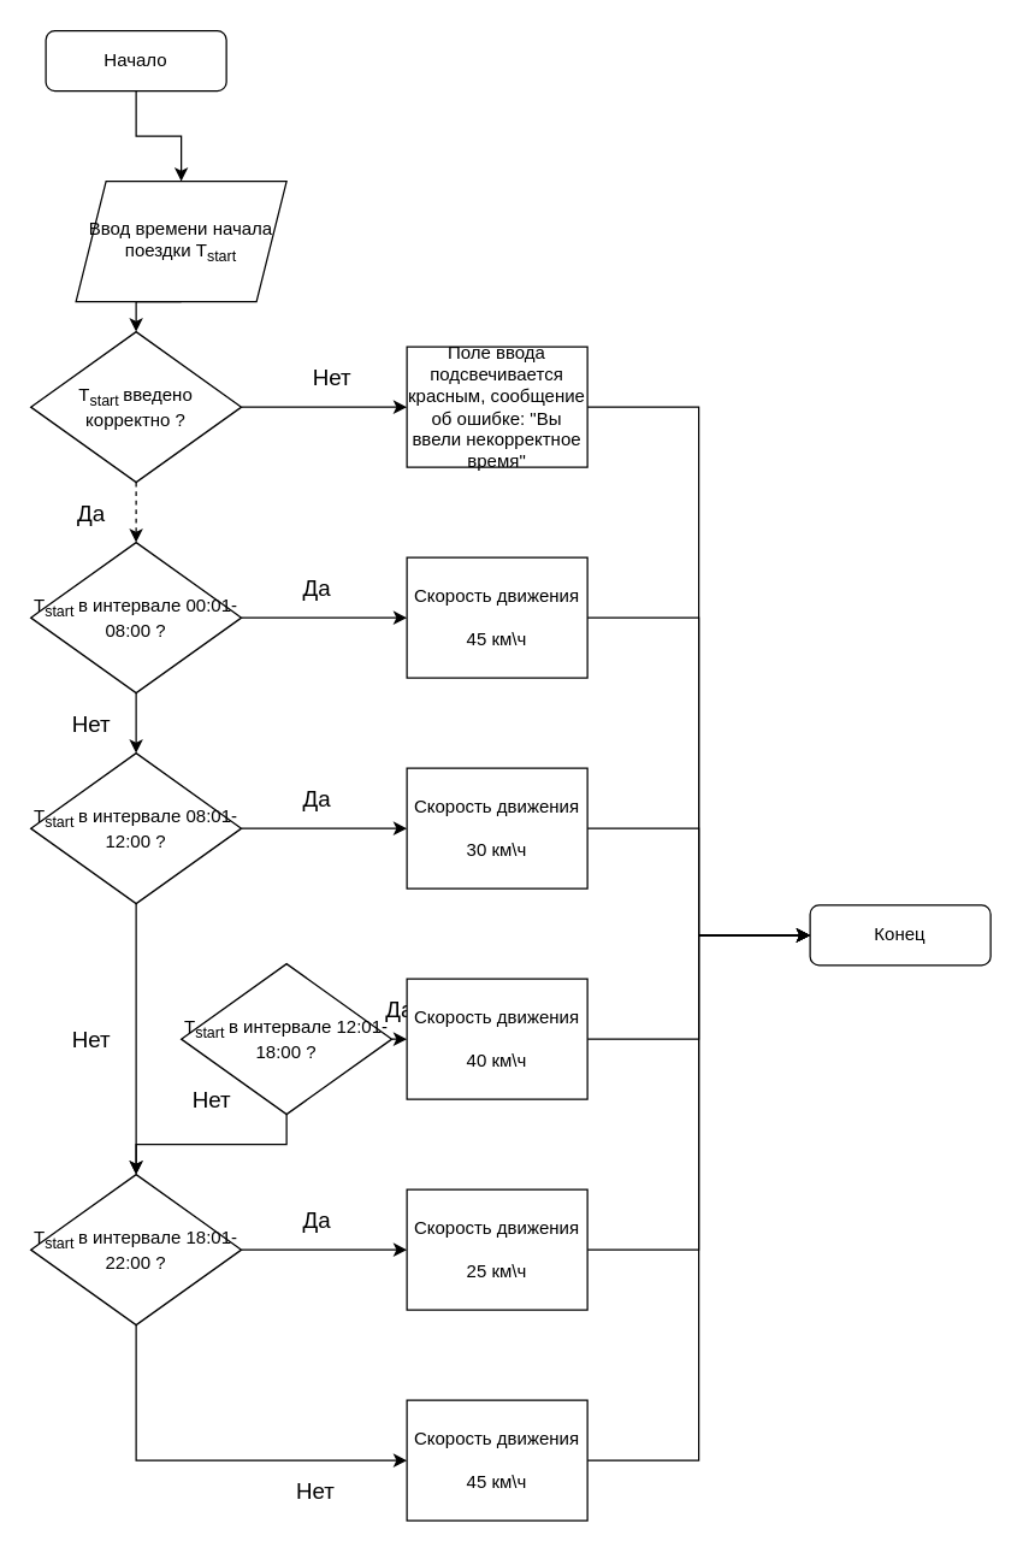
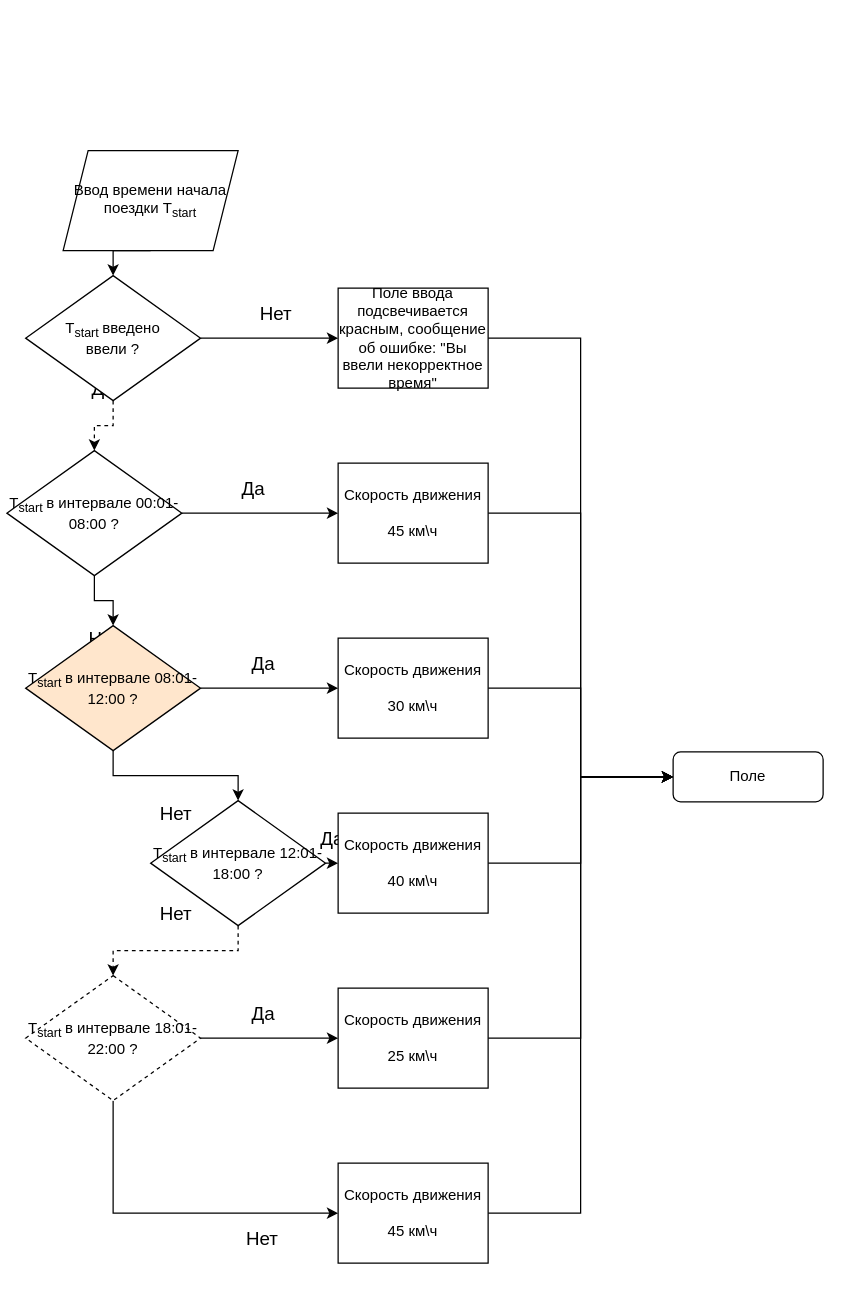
  <mxCell id="0" />
  <mxCell id="1" parent="0" />
- <mxCell id="2" style="edgeStyle=orthogonalEdgeStyle;rounded=0;orthogonalLoop=1;jettySize=auto;html=1;exitX=0.5;exitY=1;exitDx=0;exitDy=0;entryX=0.5;entryY=0;entryDx=0;entryDy=0;" edge="1" parent="1" source="3" target="5"><mxGeometry relative="1" as="geometry" /></mxCell>
- <mxCell id="3" value="Начало" style="rounded=1;whiteSpace=wrap;html=1;" vertex="1" parent="1"><mxGeometry x="30" y="20" width="120" height="40" as="geometry" /></mxCell>
  <mxCell id="4" style="edgeStyle=orthogonalEdgeStyle;rounded=0;orthogonalLoop=1;jettySize=auto;html=1;exitX=0.5;exitY=1;exitDx=0;exitDy=0;entryX=0.5;entryY=0;entryDx=0;entryDy=0;" edge="1" parent="1" source="5" target="13"><mxGeometry relative="1" as="geometry" /></mxCell>
  <mxCell id="5" value="Ввод времени начала поездки Т&lt;sub&gt;start&lt;/sub&gt;" style="shape=parallelogram;perimeter=parallelogramPerimeter;whiteSpace=wrap;html=1;fixedSize=1;" vertex="1" parent="1"><mxGeometry x="50" y="120" width="140" height="80" as="geometry" /></mxCell>
  <mxCell id="6" style="edgeStyle=orthogonalEdgeStyle;rounded=0;orthogonalLoop=1;jettySize=auto;html=1;exitX=1;exitY=0.5;exitDx=0;exitDy=0;entryX=0;entryY=0.5;entryDx=0;entryDy=0;fontSize=15;" edge="1" parent="1" source="7" target="33"><mxGeometry relative="1" as="geometry" /></mxCell>
  <mxCell id="7" value="Поле ввода подсвечивается красным, сообщение об ошибке: &quot;&lt;span&gt;&lt;span&gt;Вы ввели некорректное время&lt;/span&gt;&lt;/span&gt;&quot;" style="rounded=0;whiteSpace=wrap;html=1;" vertex="1" parent="1"><mxGeometry x="270" y="230" width="120" height="80" as="geometry" /></mxCell>
  <mxCell id="8" value="Нет" style="edgeStyle=orthogonalEdgeStyle;rounded=0;orthogonalLoop=1;jettySize=auto;html=1;exitX=0.5;exitY=1;exitDx=0;exitDy=0;fontSize=15;" edge="1" parent="1" source="10" target="16"><mxGeometry y="-30" relative="1" as="geometry"><mxPoint as="offset" /></mxGeometry></mxCell>
  <mxCell id="9" value="Да" style="edgeStyle=orthogonalEdgeStyle;rounded=0;orthogonalLoop=1;jettySize=auto;html=1;exitX=1;exitY=0.5;exitDx=0;exitDy=0;entryX=0;entryY=0.5;entryDx=0;entryDy=0;fontSize=15;" edge="1" parent="1" source="10" target="24"><mxGeometry x="-0.091" y="20" relative="1" as="geometry"><mxPoint as="offset" /></mxGeometry></mxCell>
- <mxCell id="10" value="Т&lt;sub&gt;start &lt;/sub&gt;в интервале &lt;span&gt;00:01-08:00&lt;/span&gt; ?" style="rhombus;whiteSpace=wrap;html=1;" vertex="1" parent="1"><mxGeometry x="20" y="360" width="140" height="100" as="geometry" /></mxCell>
+ <mxCell id="10" value="Т&lt;sub&gt;start &lt;/sub&gt;в интервале &lt;span&gt;00:01-08:00&lt;/span&gt; ?" style="rhombus;whiteSpace=wrap;html=1;" vertex="1" parent="1"><mxGeometry x="5" y="360" width="140" height="100" as="geometry" /></mxCell>
  <mxCell id="11" value="Нет" style="edgeStyle=orthogonalEdgeStyle;rounded=0;orthogonalLoop=1;jettySize=auto;html=1;exitX=1;exitY=0.5;exitDx=0;exitDy=0;entryX=0;entryY=0.5;entryDx=0;entryDy=0;fontSize=15;" edge="1" parent="1" source="13" target="7"><mxGeometry x="0.091" y="20" relative="1" as="geometry"><mxPoint as="offset" /></mxGeometry></mxCell>
  <mxCell id="12" value="Да" style="edgeStyle=orthogonalEdgeStyle;rounded=0;orthogonalLoop=1;jettySize=auto;html=1;exitX=0.5;exitY=1;exitDx=0;exitDy=0;entryX=0.5;entryY=0;entryDx=0;entryDy=0;fontSize=15;dashed=1;" edge="1" parent="1" source="13" target="10"><mxGeometry y="-30" relative="1" as="geometry"><mxPoint as="offset" /></mxGeometry></mxCell>
- <mxCell id="13" value="&lt;div&gt;Т&lt;sub&gt;start &lt;/sub&gt;введено &lt;br&gt;&lt;/div&gt;&lt;div&gt;корректно ?&lt;/div&gt;" style="rhombus;whiteSpace=wrap;html=1;" vertex="1" parent="1"><mxGeometry x="20" y="220" width="140" height="100" as="geometry" /></mxCell>
- <mxCell id="14" value="Нет" style="edgeStyle=orthogonalEdgeStyle;rounded=0;orthogonalLoop=1;jettySize=auto;html=1;exitX=0.5;exitY=1;exitDx=0;exitDy=0;fontSize=15;" edge="1" parent="1" source="16" target="22"><mxGeometry y="-30" relative="1" as="geometry"><mxPoint as="offset" /></mxGeometry></mxCell>
+ <mxCell id="13" value="&lt;div&gt;Т&lt;sub&gt;start &lt;/sub&gt;введено &lt;br&gt;&lt;/div&gt;&lt;div&gt;ввели ?&lt;/div&gt;" style="rhombus;whiteSpace=wrap;html=1;" vertex="1" parent="1"><mxGeometry x="20" y="220" width="140" height="100" as="geometry" /></mxCell>
+ <mxCell id="14" value="Нет" style="edgeStyle=orthogonalEdgeStyle;rounded=0;orthogonalLoop=1;jettySize=auto;html=1;exitX=0.5;exitY=1;exitDx=0;exitDy=0;entryX=0.5;entryY=0;entryDx=0;entryDy=0;fontSize=15;" edge="1" parent="1" source="16" target="19"><mxGeometry y="-30" relative="1" as="geometry"><mxPoint as="offset" /></mxGeometry></mxCell>
  <mxCell id="15" value="Да" style="edgeStyle=orthogonalEdgeStyle;rounded=0;orthogonalLoop=1;jettySize=auto;html=1;exitX=1;exitY=0.5;exitDx=0;exitDy=0;entryX=0;entryY=0.5;entryDx=0;entryDy=0;fontSize=15;" edge="1" parent="1" source="16" target="26"><mxGeometry x="-0.091" y="20" relative="1" as="geometry"><mxPoint as="offset" /></mxGeometry></mxCell>
- <mxCell id="16" value="Т&lt;sub&gt;start &lt;/sub&gt;в интервале &lt;span&gt;08:01-12:00&lt;/span&gt; ?" style="rhombus;whiteSpace=wrap;html=1;" vertex="1" parent="1"><mxGeometry x="20" y="500" width="140" height="100" as="geometry" /></mxCell>
- <mxCell id="17" value="Нет" style="edgeStyle=orthogonalEdgeStyle;rounded=0;orthogonalLoop=1;jettySize=auto;html=1;exitX=0.5;exitY=1;exitDx=0;exitDy=0;entryX=0.5;entryY=0;entryDx=0;entryDy=0;fontSize=15;" edge="1" parent="1" source="19" target="22"><mxGeometry y="-30" relative="1" as="geometry"><mxPoint as="offset" /></mxGeometry></mxCell>
+ <mxCell id="16" value="Т&lt;sub&gt;start &lt;/sub&gt;в интервале &lt;span&gt;08:01-12:00&lt;/span&gt; ?" style="rhombus;whiteSpace=wrap;html=1;fillColor=#ffe6cc;" vertex="1" parent="1"><mxGeometry x="20" y="500" width="140" height="100" as="geometry" /></mxCell>
+ <mxCell id="17" value="Нет" style="edgeStyle=orthogonalEdgeStyle;rounded=0;orthogonalLoop=1;jettySize=auto;html=1;exitX=0.5;exitY=1;exitDx=0;exitDy=0;entryX=0.5;entryY=0;entryDx=0;entryDy=0;fontSize=15;dashed=1;" edge="1" parent="1" source="19" target="22"><mxGeometry y="-30" relative="1" as="geometry"><mxPoint as="offset" /></mxGeometry></mxCell>
  <mxCell id="18" value="Да" style="edgeStyle=orthogonalEdgeStyle;rounded=0;orthogonalLoop=1;jettySize=auto;html=1;exitX=1;exitY=0.5;exitDx=0;exitDy=0;entryX=0;entryY=0.5;entryDx=0;entryDy=0;fontSize=15;" edge="1" parent="1" source="19" target="28"><mxGeometry x="-0.091" y="20" relative="1" as="geometry"><mxPoint as="offset" /></mxGeometry></mxCell>
  <mxCell id="19" value="Т&lt;sub&gt;start &lt;/sub&gt;в интервале &lt;span&gt;12:01-18:00&lt;/span&gt; ?" style="rhombus;whiteSpace=wrap;html=1;" vertex="1" parent="1"><mxGeometry x="120" y="640" width="140" height="100" as="geometry" /></mxCell>
  <mxCell id="20" value="Нет" style="edgeStyle=orthogonalEdgeStyle;rounded=0;orthogonalLoop=1;jettySize=auto;html=1;exitX=0.5;exitY=1;exitDx=0;exitDy=0;entryX=0;entryY=0.5;entryDx=0;entryDy=0;fontSize=15;" edge="1" parent="1" source="22" target="32"><mxGeometry x="0.548" y="-20" relative="1" as="geometry"><mxPoint x="90" y="920" as="targetPoint" /><mxPoint as="offset" /></mxGeometry></mxCell>
  <mxCell id="21" value="Да" style="edgeStyle=orthogonalEdgeStyle;rounded=0;orthogonalLoop=1;jettySize=auto;html=1;exitX=1;exitY=0.5;exitDx=0;exitDy=0;entryX=0;entryY=0.5;entryDx=0;entryDy=0;fontSize=15;" edge="1" parent="1" source="22" target="30"><mxGeometry x="-0.091" y="20" relative="1" as="geometry"><mxPoint as="offset" /></mxGeometry></mxCell>
- <mxCell id="22" value="Т&lt;sub&gt;start &lt;/sub&gt;в интервале &lt;span&gt;18:01-22:00&lt;/span&gt; ?" style="rhombus;whiteSpace=wrap;html=1;" vertex="1" parent="1"><mxGeometry x="20" y="780" width="140" height="100" as="geometry" /></mxCell>
+ <mxCell id="22" value="Т&lt;sub&gt;start &lt;/sub&gt;в интервале &lt;span&gt;18:01-22:00&lt;/span&gt; ?" style="rhombus;whiteSpace=wrap;html=1;dashed=1;" vertex="1" parent="1"><mxGeometry x="20" y="780" width="140" height="100" as="geometry" /></mxCell>
  <mxCell id="23" style="edgeStyle=orthogonalEdgeStyle;rounded=0;orthogonalLoop=1;jettySize=auto;html=1;exitX=1;exitY=0.5;exitDx=0;exitDy=0;entryX=0;entryY=0.5;entryDx=0;entryDy=0;fontSize=15;" edge="1" parent="1" source="24" target="33"><mxGeometry relative="1" as="geometry" /></mxCell>
  <mxCell id="24" value="&lt;div&gt;Скорость движения&lt;/div&gt;&lt;div&gt;&lt;br&gt;&lt;/div&gt;&lt;div&gt;45 км\ч&lt;br&gt;&lt;/div&gt;" style="rounded=0;whiteSpace=wrap;html=1;" vertex="1" parent="1"><mxGeometry x="270" y="370" width="120" height="80" as="geometry" /></mxCell>
  <mxCell id="25" style="edgeStyle=orthogonalEdgeStyle;rounded=0;orthogonalLoop=1;jettySize=auto;html=1;exitX=1;exitY=0.5;exitDx=0;exitDy=0;entryX=0;entryY=0.5;entryDx=0;entryDy=0;fontSize=15;" edge="1" parent="1" source="26" target="33"><mxGeometry relative="1" as="geometry" /></mxCell>
  <mxCell id="26" value="&lt;div&gt;Скорость движения&lt;/div&gt;&lt;div&gt;&lt;br&gt;&lt;/div&gt;30 км\ч" style="rounded=0;whiteSpace=wrap;html=1;" vertex="1" parent="1"><mxGeometry x="270" y="510" width="120" height="80" as="geometry" /></mxCell>
  <mxCell id="27" style="edgeStyle=orthogonalEdgeStyle;rounded=0;orthogonalLoop=1;jettySize=auto;html=1;exitX=1;exitY=0.5;exitDx=0;exitDy=0;entryX=0;entryY=0.5;entryDx=0;entryDy=0;fontSize=15;" edge="1" parent="1" source="28" target="33"><mxGeometry relative="1" as="geometry" /></mxCell>
  <mxCell id="28" value="&lt;div&gt;Скорость движения&lt;/div&gt;&lt;div&gt;&lt;br&gt;&lt;/div&gt;40 км\ч" style="rounded=0;whiteSpace=wrap;html=1;" vertex="1" parent="1"><mxGeometry x="270" y="650" width="120" height="80" as="geometry" /></mxCell>
  <mxCell id="29" style="edgeStyle=orthogonalEdgeStyle;rounded=0;orthogonalLoop=1;jettySize=auto;html=1;exitX=1;exitY=0.5;exitDx=0;exitDy=0;entryX=0;entryY=0.5;entryDx=0;entryDy=0;fontSize=15;" edge="1" parent="1" source="30" target="33"><mxGeometry relative="1" as="geometry" /></mxCell>
  <mxCell id="30" value="&lt;div&gt;Скорость движения&lt;/div&gt;&lt;div&gt;&lt;br&gt;&lt;/div&gt;25 км\ч" style="rounded=0;whiteSpace=wrap;html=1;" vertex="1" parent="1"><mxGeometry x="270" y="790" width="120" height="80" as="geometry" /></mxCell>
  <mxCell id="31" style="edgeStyle=orthogonalEdgeStyle;rounded=0;orthogonalLoop=1;jettySize=auto;html=1;exitX=1;exitY=0.5;exitDx=0;exitDy=0;entryX=0;entryY=0.5;entryDx=0;entryDy=0;fontSize=15;" edge="1" parent="1" source="32" target="33"><mxGeometry relative="1" as="geometry" /></mxCell>
  <mxCell id="32" value="&lt;div&gt;Скорость движения&lt;/div&gt;&lt;div&gt;&lt;br&gt;&lt;/div&gt;45 км\ч" style="rounded=0;whiteSpace=wrap;html=1;" vertex="1" parent="1"><mxGeometry x="270" y="930" width="120" height="80" as="geometry" /></mxCell>
- <mxCell id="33" value="Конец" style="rounded=1;whiteSpace=wrap;html=1;" vertex="1" parent="1"><mxGeometry x="538" y="601" width="120" height="40" as="geometry" /></mxCell>
+ <mxCell id="33" value="Поле" style="rounded=1;whiteSpace=wrap;html=1;" vertex="1" parent="1"><mxGeometry x="538" y="601" width="120" height="40" as="geometry" /></mxCell>
